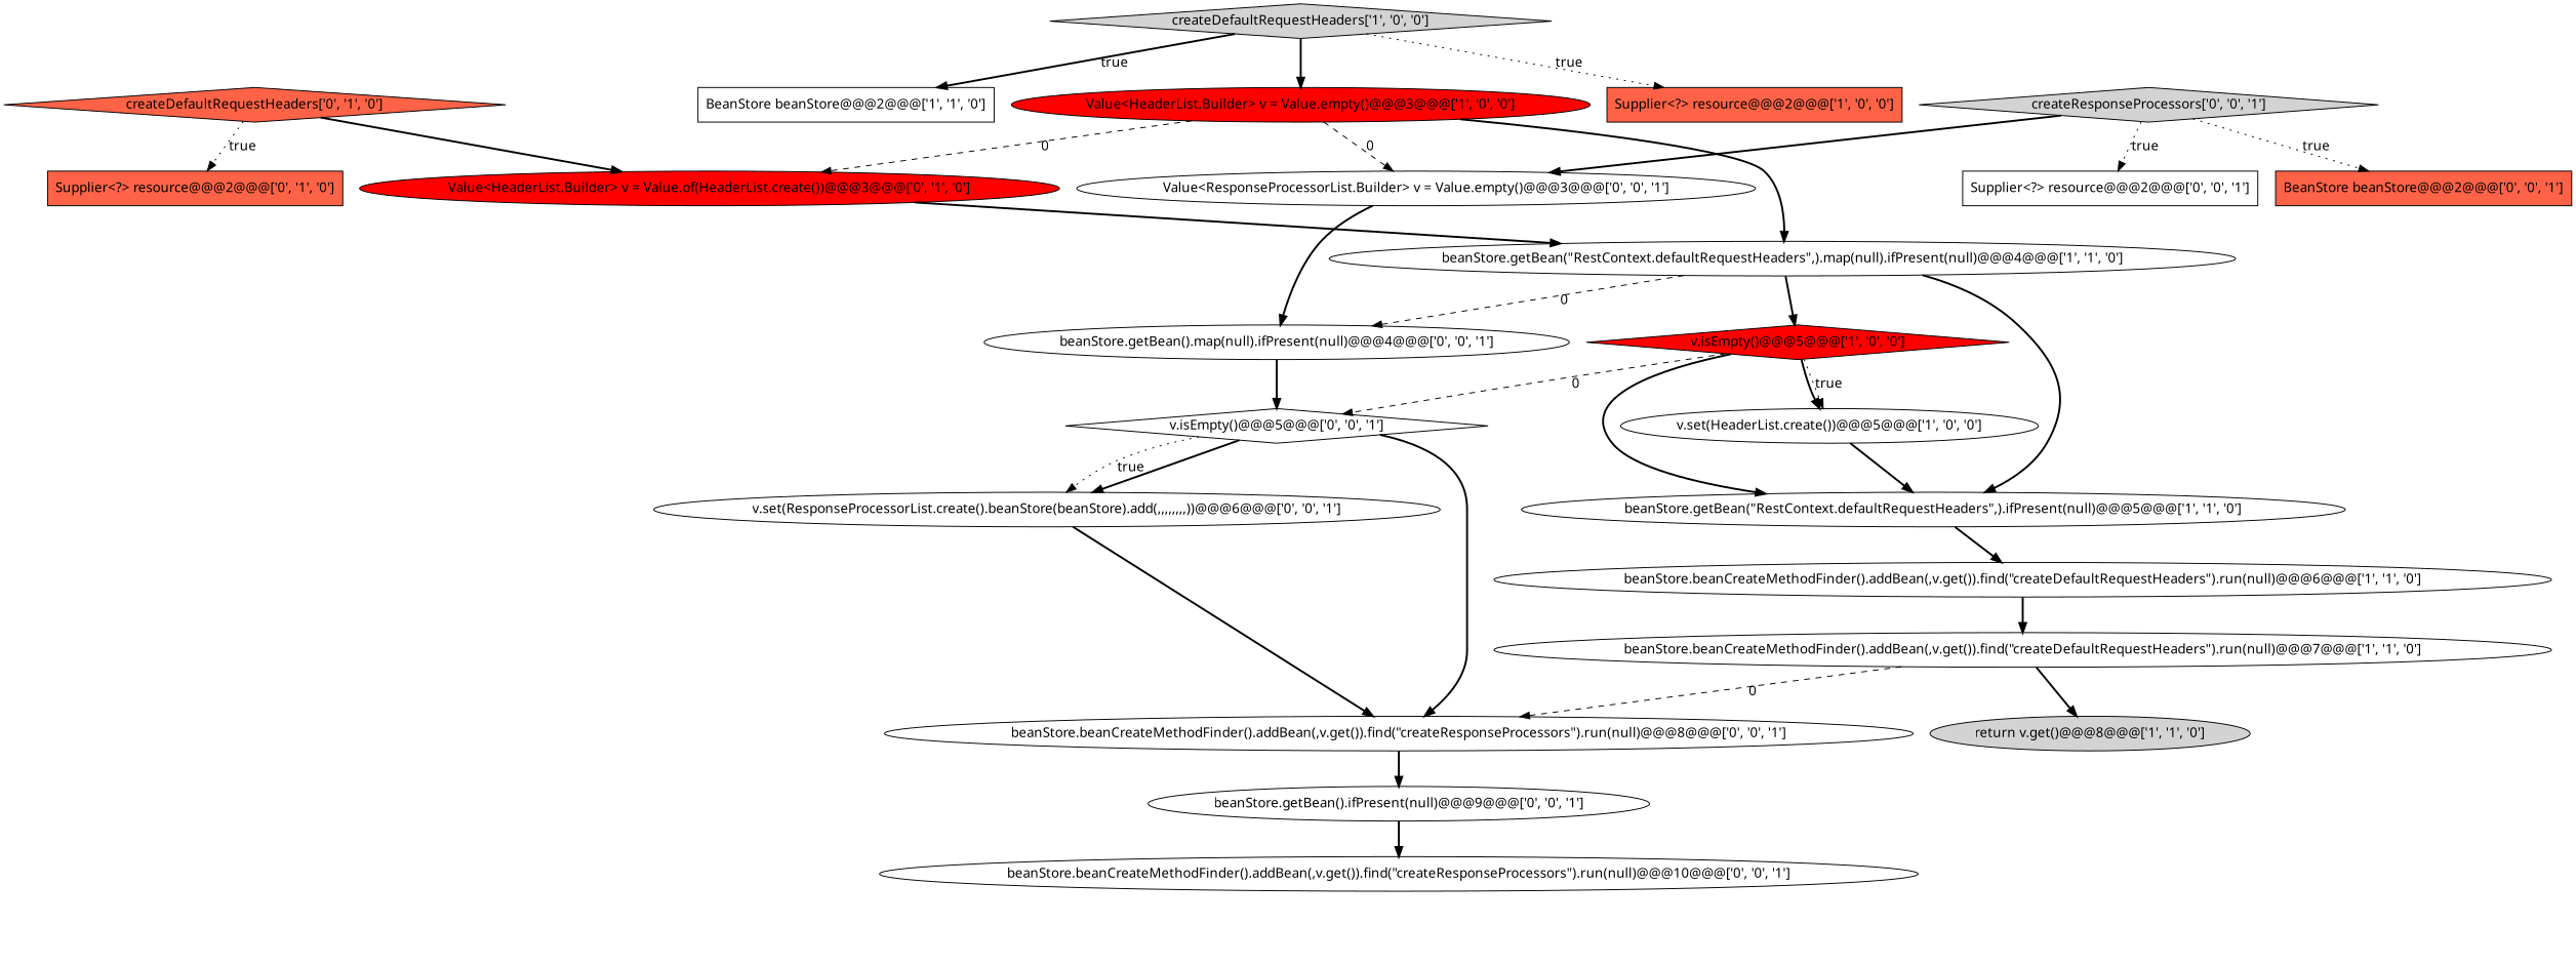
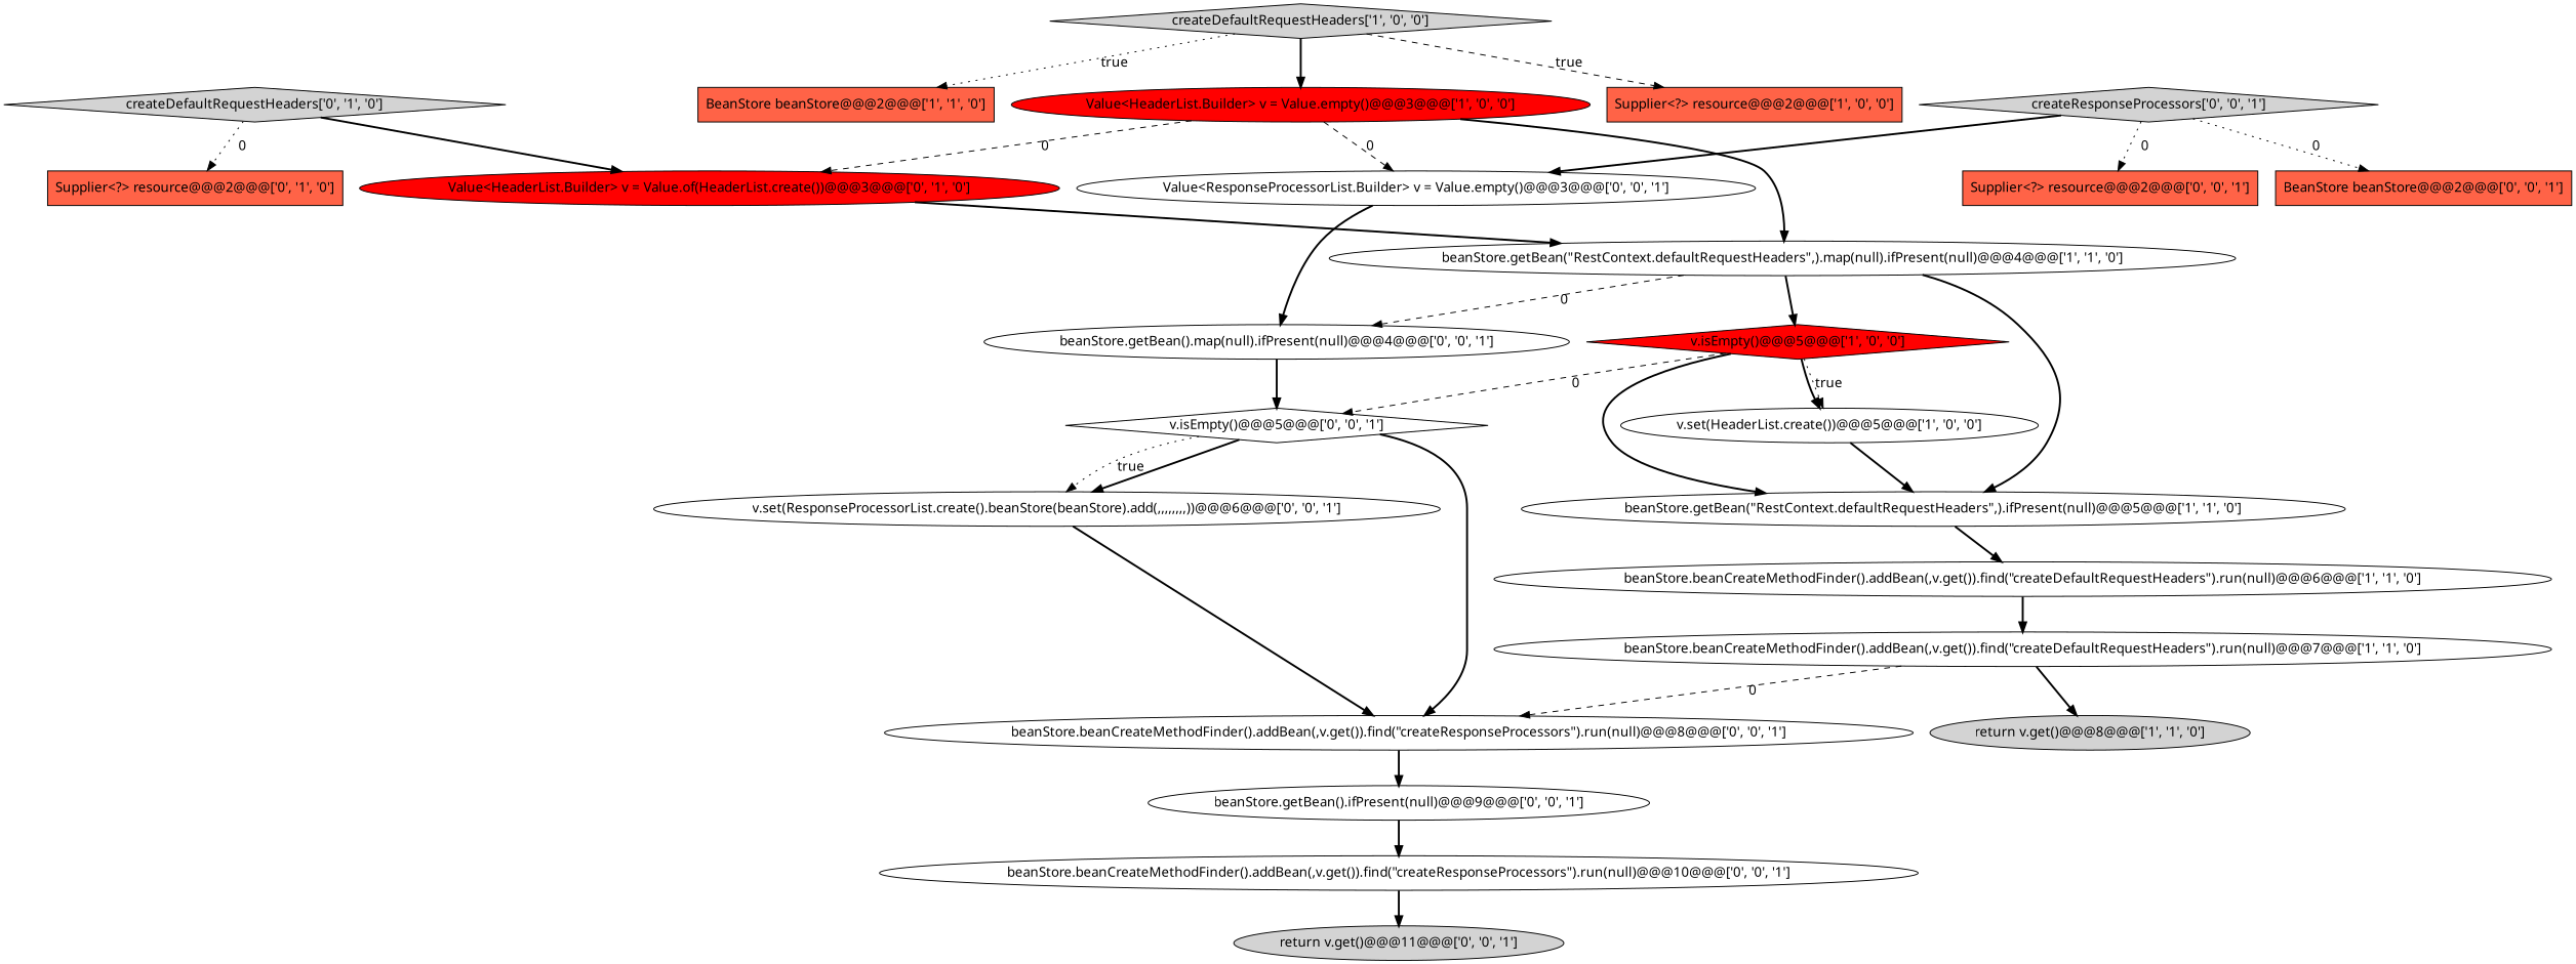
  digraph {
    fontname="Noto Sans"
    node [fillcolor=white fontname="Noto Sans" shape=ellipse style=filled]
    edge [fontname="Noto Sans" style=bold]
-   n2 [fillcolor=tomato label="createDefaultRequestHeaders['0', '1', '0']" shape=diamond]
+   n1 [fillcolor=lightgray label="return v.get()@@@11@@@['0', '0', '1']"]
+   n2 [fillcolor=lightgray label="createDefaultRequestHeaders['0', '1', '0']" shape=diamond]
    n3 [fillcolor=red label="Value<HeaderList.Builder> v = Value.of(HeaderList.create())@@@3@@@['0', '1', '0']"]
    n4 [fillcolor=tomato label="Supplier<?> resource@@@2@@@['0', '1', '0']" shape=box]
-   n5 [label="BeanStore beanStore@@@2@@@['1', '1', '0']" shape=box]
+   n5 [fillcolor=tomato label="BeanStore beanStore@@@2@@@['1', '1', '0']" shape=box]
    n6 [label="beanStore.getBean(\"RestContext.defaultRequestHeaders\",).map(null).ifPresent(null)@@@4@@@['1', '1', '0']"]
    n7 [fillcolor=red label="v.isEmpty()@@@5@@@['1', '0', '0']" shape=diamond]
    n8 [label="v.set(HeaderList.create())@@@5@@@['1', '0', '0']"]
    n9 [label="v.isEmpty()@@@5@@@['0', '0', '1']" shape=diamond]
    n10 [label="beanStore.getBean(\"RestContext.defaultRequestHeaders\",).ifPresent(null)@@@5@@@['1', '1', '0']"]
    n11 [label="beanStore.beanCreateMethodFinder().addBean(,v.get()).find(\"createResponseProcessors\").run(null)@@@8@@@['0', '0', '1']"]
    n12 [label="v.set(ResponseProcessorList.create().beanStore(beanStore).add(,,,,,,,,))@@@6@@@['0', '0', '1']"]
    n13 [label="beanStore.beanCreateMethodFinder().addBean(,v.get()).find(\"createDefaultRequestHeaders\").run(null)@@@6@@@['1', '1', '0']"]
    n14 [label="beanStore.beanCreateMethodFinder().addBean(,v.get()).find(\"createDefaultRequestHeaders\").run(null)@@@7@@@['1', '1', '0']"]
    n15 [fillcolor=lightgray label="return v.get()@@@8@@@['1', '1', '0']"]
    n16 [label="beanStore.getBean().map(null).ifPresent(null)@@@4@@@['0', '0', '1']"]
    n17 [label="beanStore.beanCreateMethodFinder().addBean(,v.get()).find(\"createResponseProcessors\").run(null)@@@10@@@['0', '0', '1']"]
    n18 [fillcolor=tomato label="BeanStore beanStore@@@2@@@['0', '0', '1']" shape=box]
    n19 [label="beanStore.getBean().ifPresent(null)@@@9@@@['0', '0', '1']"]
    n20 [fillcolor=red label="Value<HeaderList.Builder> v = Value.empty()@@@3@@@['1', '0', '0']"]
    n21 [label="Value<ResponseProcessorList.Builder> v = Value.empty()@@@3@@@['0', '0', '1']"]
    n22 [fillcolor=tomato label="Supplier<?> resource@@@2@@@['1', '0', '0']" shape=box]
    n23 [fillcolor=lightgray label="createResponseProcessors['0', '0', '1']" shape=diamond]
-   n24 [label="Supplier<?> resource@@@2@@@['0', '0', '1']" shape=box]
+   n24 [fillcolor=tomato label="Supplier<?> resource@@@2@@@['0', '0', '1']" shape=box]
    n25 [fillcolor=lightgray label="createDefaultRequestHeaders['1', '0', '0']" shape=diamond]
    n2 -> n3
-   n2 -> n4 [label=true style=dotted]
+   n2 -> n4 [label=0 style=dotted]
    n3 -> n6
    n6 -> n7
    n6 -> n10
    n6 -> n16 [label=0 style=dashed]
    n7 -> n8 [label=true style=dotted]
    n7 -> n8
    n7 -> n9 [label=0 style=dashed]
    n7 -> n10
    n8 -> n10
    n9 -> n11
    n9 -> n12
    n9 -> n12 [label=true style=dotted]
    n10 -> n13
    n11 -> n19
    n12 -> n11
    n13 -> n14
    n14 -> n11 [label=0 style=dashed]
    n14 -> n15
    n16 -> n9
+   n17 -> n1
    n19 -> n17
    n20 -> n3 [label=0 style=dashed]
    n20 -> n6
    n20 -> n21 [label=0 style=dashed]
    n21 -> n16
-   n23 -> n18 [label=true style=dotted]
+   n23 -> n18 [label=0 style=dotted]
    n23 -> n21
-   n23 -> n24 [label=true style=dotted]
-   n25 -> n5 [label=true]
+   n23 -> n24 [label=0 style=dotted]
+   n25 -> n5 [label=true style=dotted]
    n25 -> n20
-   n25 -> n22 [label=true style=dotted]
+   n25 -> n22 [label=true style=dashed]
  }
